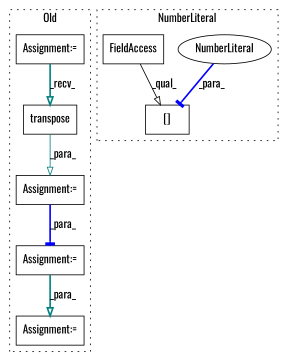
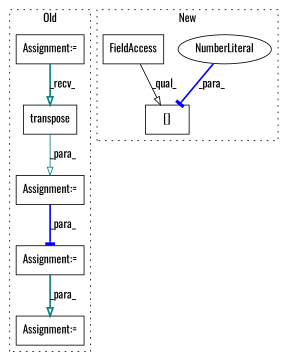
  digraph {
    fontname=Oswald
    node [a=7 l=1 shape=box fontname=Oswald]
    edge [color=teal style=bold arrowhead=onormal fontname=Oswald]
    n1 [a=32 l="10,1" label=transpose s="2249,2264"]
    n2 [label="Assignment:=" s=2275]
    n3 [label="Assignment:=" s=2217]
    n4 [l=2 label="Assignment:=" s=2378]
    n5 [label="Assignment:=" s=2119]
    n6 [a=2 l="11,1" label="[]" s="1954,1966"]
    n7 [a=34 label=NumberLiteral s=1965 shape=ellipse]
    n8 [a=22 l=10 label=FieldAccess s=1954]
    subgraph cluster_1 {
      label=Old
      style=dotted
      n1
      n2
      n3
      n4
      n5
    }
    subgraph cluster_2 {
-     label=NumberLiteral
+     label=New
      style=dotted
      n6
      n7
      n8
    }
    n1 -> n3 [label=_para_ style=solid]
    n2 -> n4 [label=_para_]
    n3 -> n2 [label=_para_ color=blue arrowhead=tee]
    n5 -> n1 [label=_recv_]
    n7 -> n6 [label=_para_ color=blue arrowhead=tee]
    n8 -> n6 [label=_qual_ color=black style=solid]
  }
